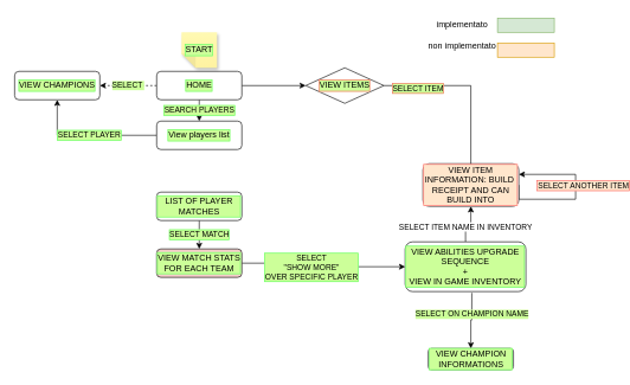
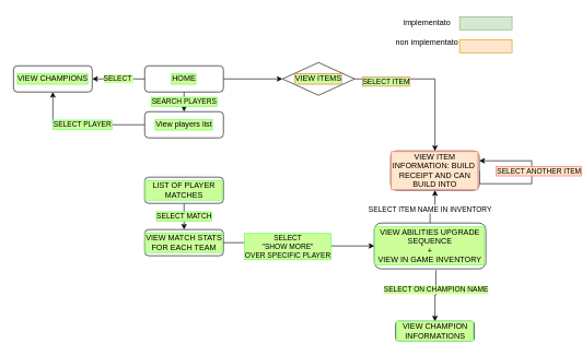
  <mxCell id="0" />
  <mxCell id="1" parent="0" />
  <mxCell id="2" value="SELECT PLAYER" style="edgeStyle=orthogonalEdgeStyle;rounded=0;orthogonalLoop=1;jettySize=auto;html=1;labelBackgroundColor=#CCFF99;labelBorderColor=#66FF66;" edge="1" parent="1" source="3" target="25"><mxGeometry relative="1" as="geometry" /></mxCell>
  <mxCell id="3" value="View players list" style="rounded=1;whiteSpace=wrap;html=1;fontSize=12;glass=0;strokeWidth=1;shadow=0;labelBackgroundColor=#CCFF99;labelBorderColor=#66FF66;" parent="1" vertex="1"><mxGeometry x="220" y="170" width="120" height="40" as="geometry" /></mxCell>
  <mxCell id="4" value="SELECT MATCH" style="edgeStyle=orthogonalEdgeStyle;rounded=0;orthogonalLoop=1;jettySize=auto;html=1;entryX=0.5;entryY=0;entryDx=0;entryDy=0;labelBackgroundColor=#CCFF99;labelBorderColor=#66FF66;" edge="1" parent="1" source="5" target="10"><mxGeometry relative="1" as="geometry" /></mxCell>
  <mxCell id="5" value="LIST OF PLAYER MATCHES" style="rounded=1;whiteSpace=wrap;html=1;fontSize=12;glass=0;strokeWidth=1;shadow=0;labelBackgroundColor=#CCFF99;labelBorderColor=#66FF66;" parent="1" vertex="1"><mxGeometry x="220" y="270" width="120" height="40" as="geometry" /></mxCell>
  <mxCell id="6" value="" style="edgeStyle=orthogonalEdgeStyle;rounded=0;orthogonalLoop=1;jettySize=auto;html=1;exitX=0.552;exitY=1.026;exitDx=0;exitDy=0;exitPerimeter=0;" edge="1" parent="1" source="14" target="11"><mxGeometry relative="1" as="geometry" /></mxCell>
  <mxCell id="7" value="SELECT ON CHAMPION NAME" style="edgeLabel;html=1;align=center;verticalAlign=middle;resizable=0;points=[];labelBackgroundColor=#CCFF99;" vertex="1" connectable="0" parent="6"><mxGeometry x="-0.243" relative="1" as="geometry"><mxPoint as="offset" /></mxGeometry></mxCell>
  <mxCell id="8" value="" style="edgeStyle=orthogonalEdgeStyle;rounded=0;orthogonalLoop=1;jettySize=auto;html=1;" edge="1" parent="1" source="10" target="14"><mxGeometry relative="1" as="geometry" /></mxCell>
  <mxCell id="9" value="SELECT &lt;br&gt;&quot;SHOW MORE&quot;&lt;br&gt;OVER SPECIFIC PLAYER" style="edgeLabel;html=1;align=center;verticalAlign=middle;resizable=0;points=[];labelBackgroundColor=#CCFF99;labelBorderColor=#66FF66;" vertex="1" connectable="0" parent="8"><mxGeometry x="0.149" y="1" relative="1" as="geometry"><mxPoint x="-33" y="1" as="offset" /></mxGeometry></mxCell>
- <mxCell id="10" value="VIEW MATCH STATS&lt;br&gt;FOR EACH TEAM" style="rounded=1;whiteSpace=wrap;html=1;fontSize=12;glass=0;strokeWidth=1;shadow=0;labelBackgroundColor=#CCFF99;labelBorderColor=#66FF66;fillColor=#f8cecc;" vertex="1" parent="1"><mxGeometry x="220" y="350" width="120" height="40" as="geometry" /></mxCell>
+ <mxCell id="10" value="VIEW MATCH STATS&lt;br&gt;FOR EACH TEAM" style="rounded=1;whiteSpace=wrap;html=1;fontSize=12;glass=0;strokeWidth=1;shadow=0;labelBackgroundColor=#CCFF99;labelBorderColor=#66FF66;" vertex="1" parent="1"><mxGeometry x="220" y="350" width="120" height="40" as="geometry" /></mxCell>
  <mxCell id="11" value="VIEW CHAMPION INFORMATIONS" style="whiteSpace=wrap;html=1;rounded=1;glass=0;strokeWidth=1;shadow=0;labelBackgroundColor=#CCFF99;labelBorderColor=#66FF66;" vertex="1" parent="1"><mxGeometry x="602.5" y="490" width="120" height="30" as="geometry" /></mxCell>
  <mxCell id="12" value="" style="edgeStyle=orthogonalEdgeStyle;rounded=0;orthogonalLoop=1;jettySize=auto;html=1;" edge="1" parent="1" source="14" target="17"><mxGeometry relative="1" as="geometry" /></mxCell>
  <mxCell id="13" value="SELECT ITEM NAME IN INVENTORY" style="edgeLabel;html=1;align=center;verticalAlign=middle;resizable=0;points=[];" vertex="1" connectable="0" parent="12"><mxGeometry x="-0.226" y="1" relative="1" as="geometry"><mxPoint as="offset" /></mxGeometry></mxCell>
  <mxCell id="14" value="VIEW ABILITIES UPGRADE SEQUENCE&lt;br&gt;+&lt;br&gt;VIEW IN GAME INVENTORY" style="whiteSpace=wrap;html=1;rounded=1;glass=0;strokeWidth=1;shadow=0;labelBackgroundColor=#CCFF99;labelBorderColor=#66FF66;" vertex="1" parent="1"><mxGeometry x="570" y="340" width="170" height="70" as="geometry" /></mxCell>
  <mxCell id="15" style="edgeStyle=orthogonalEdgeStyle;rounded=0;orthogonalLoop=1;jettySize=auto;html=1;exitX=1;exitY=0.5;exitDx=0;exitDy=0;entryX=1;entryY=0.25;entryDx=0;entryDy=0;labelBorderColor=#FF6666;labelBackgroundColor=#FFE6CC;" edge="1" parent="1" source="17" target="17"><mxGeometry relative="1" as="geometry"><mxPoint x="870" y="240" as="targetPoint" /><Array as="points"><mxPoint x="730" y="280" /><mxPoint x="810" y="280" /><mxPoint x="810" y="245" /></Array></mxGeometry></mxCell>
  <mxCell id="16" value="SELECT ANOTHER ITEM" style="edgeLabel;html=1;align=center;verticalAlign=middle;resizable=0;points=[];labelBorderColor=#FF6666;labelBackgroundColor=#FFE6CC;" vertex="1" connectable="0" parent="15"><mxGeometry x="0.454" y="2" relative="1" as="geometry"><mxPoint x="31" y="13" as="offset" /></mxGeometry></mxCell>
  <mxCell id="17" value="VIEW ITEM INFORMATION: BUILD&amp;nbsp;&lt;br&gt;RECEIPT AND CAN BUILD INTO" style="whiteSpace=wrap;html=1;rounded=1;glass=0;strokeWidth=1;shadow=0;labelBorderColor=#FF6666;labelBackgroundColor=#FFE6CC;" vertex="1" parent="1"><mxGeometry x="595" y="230" width="135" height="60" as="geometry" /></mxCell>
  <mxCell id="18" value="SEARCH PLAYERS" style="edgeStyle=orthogonalEdgeStyle;rounded=0;orthogonalLoop=1;jettySize=auto;html=1;labelBackgroundColor=#CCFF99;labelBorderColor=#66FF66;" edge="1" parent="1" source="21" target="3"><mxGeometry relative="1" as="geometry" /></mxCell>
  <mxCell id="19" value="" style="edgeStyle=orthogonalEdgeStyle;rounded=0;orthogonalLoop=1;jettySize=auto;html=1;" edge="1" parent="1" source="21" target="24"><mxGeometry relative="1" as="geometry" /></mxCell>
- <mxCell id="20" value="SELECT&amp;nbsp;" style="edgeStyle=orthogonalEdgeStyle;rounded=0;orthogonalLoop=1;jettySize=auto;html=1;labelBackgroundColor=#CCFF99;dashed=1;" edge="1" parent="1" source="21" target="25"><mxGeometry relative="1" as="geometry" /></mxCell>
+ <mxCell id="20" value="SELECT&amp;nbsp;" style="edgeStyle=orthogonalEdgeStyle;rounded=0;orthogonalLoop=1;jettySize=auto;html=1;labelBackgroundColor=#CCFF99;" edge="1" parent="1" source="21" target="25"><mxGeometry relative="1" as="geometry" /></mxCell>
  <mxCell id="21" value="HOME" style="rounded=1;whiteSpace=wrap;html=1;fontSize=12;glass=0;strokeWidth=1;shadow=0;labelBackgroundColor=#CCFF99;labelBorderColor=#66FF66;" vertex="1" parent="1"><mxGeometry x="220" y="100" width="120" height="40" as="geometry" /></mxCell>
- <mxCell id="22" style="edgeStyle=orthogonalEdgeStyle;rounded=0;orthogonalLoop=1;jettySize=auto;html=1;entryX=0.5;entryY=0;entryDx=0;entryDy=0;labelBorderColor=#FF6666;endArrow=none;" edge="1" parent="1" source="24" target="17"><mxGeometry relative="1" as="geometry" /></mxCell>
+ <mxCell id="22" style="edgeStyle=orthogonalEdgeStyle;rounded=0;orthogonalLoop=1;jettySize=auto;html=1;entryX=0.5;entryY=0;entryDx=0;entryDy=0;labelBorderColor=#FF6666;" edge="1" parent="1" source="24" target="17"><mxGeometry relative="1" as="geometry" /></mxCell>
  <mxCell id="23" value="SELECT ITEM" style="edgeLabel;html=1;align=center;verticalAlign=middle;resizable=0;points=[];labelBorderColor=#FF6666;labelBackgroundColor=#CCFF99;" vertex="1" connectable="0" parent="22"><mxGeometry x="-0.592" y="-3" relative="1" as="geometry"><mxPoint as="offset" /></mxGeometry></mxCell>
  <mxCell id="24" value="VIEW ITEMS" style="rhombus;whiteSpace=wrap;html=1;glass=0;strokeWidth=1;shadow=0;labelBorderColor=#FF6666;labelBackgroundColor=#CCFF99;" vertex="1" parent="1"><mxGeometry x="430" y="95" width="110" height="50" as="geometry" /></mxCell>
  <mxCell id="25" value="VIEW CHAMPIONS" style="rounded=1;whiteSpace=wrap;html=1;fontSize=12;glass=0;strokeWidth=1;shadow=0;labelBackgroundColor=#CCFF99;labelBorderColor=#66FF66;" vertex="1" parent="1"><mxGeometry x="20" y="100" width="120" height="40" as="geometry" /></mxCell>
- <mxCell id="26" value="START" style="shape=note;whiteSpace=wrap;html=1;backgroundOutline=1;fontColor=#000000;darkOpacity=0.05;fillColor=#FFF9B2;strokeColor=none;fillStyle=solid;direction=west;gradientDirection=north;gradientColor=#FFF2A1;shadow=1;size=20;pointerEvents=1;labelBackgroundColor=#CCFF99;labelBorderColor=#66FF66;" vertex="1" parent="1"><mxGeometry x="255" y="45" width="50" height="50" as="geometry" /></mxCell>
  <mxCell id="27" value="" style="rounded=0;whiteSpace=wrap;html=1;fillColor=#d5e8d4;strokeColor=#82b366;" vertex="1" parent="1"><mxGeometry x="700" y="25" width="80" height="20" as="geometry" /></mxCell>
  <mxCell id="28" value="" style="rounded=0;whiteSpace=wrap;html=1;fillColor=#ffe6cc;strokeColor=#d79b00;" vertex="1" parent="1"><mxGeometry x="700" y="60" width="80" height="20" as="geometry" /></mxCell>
  <mxCell id="29" value="implementato" style="text;html=1;align=center;verticalAlign=middle;resizable=0;points=[];autosize=1;strokeColor=none;fillColor=none;" vertex="1" parent="1"><mxGeometry x="600" y="20" width="100" height="30" as="geometry" /></mxCell>
  <mxCell id="30" value="non implementato&lt;br&gt;" style="text;html=1;align=center;verticalAlign=middle;resizable=0;points=[];autosize=1;strokeColor=none;fillColor=none;" vertex="1" parent="1"><mxGeometry x="590" y="50" width="120" height="30" as="geometry" /></mxCell>
